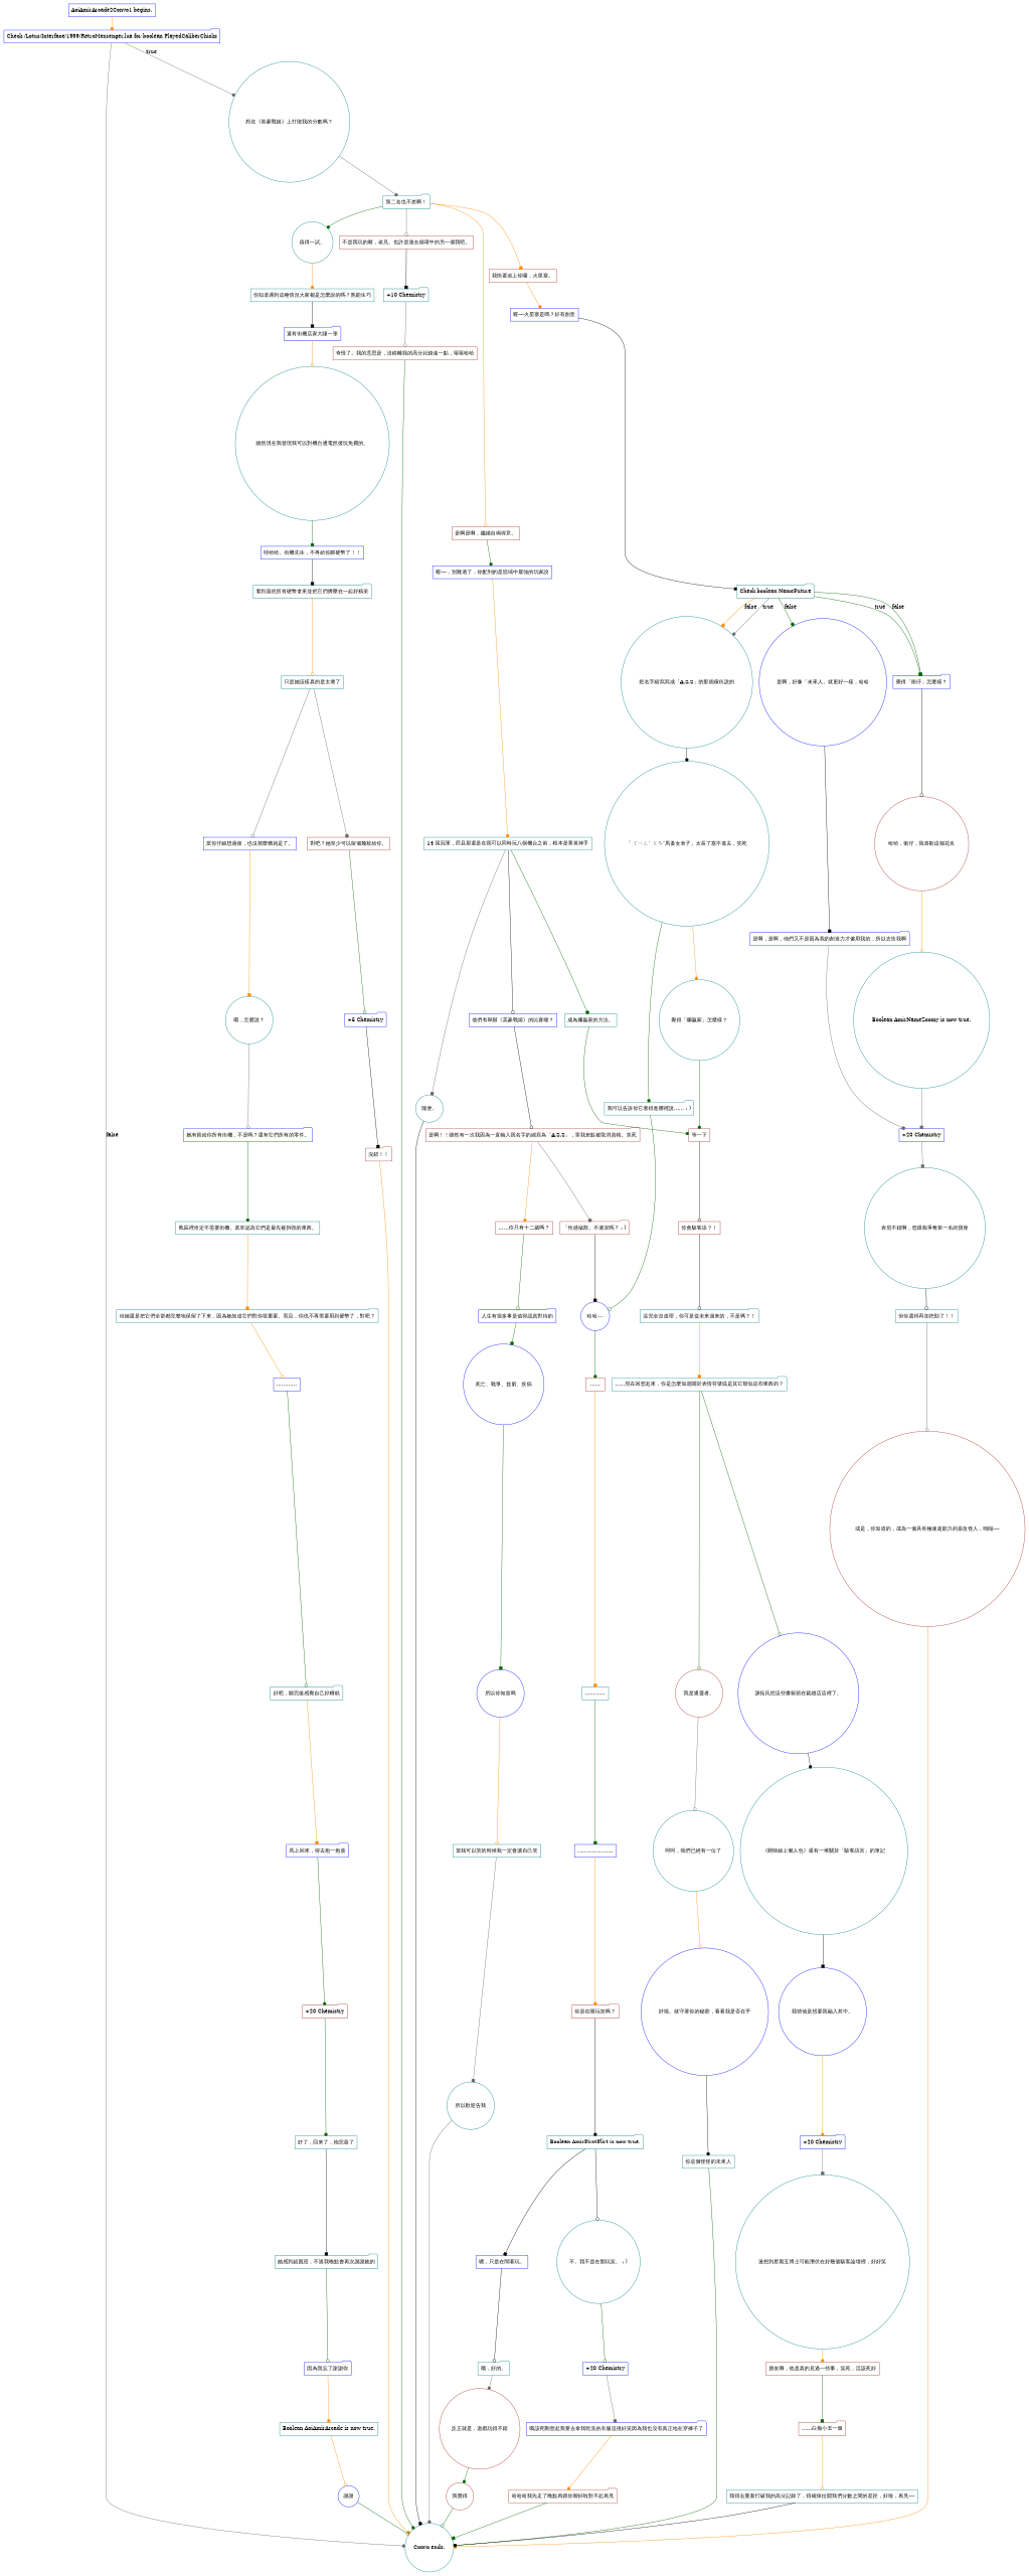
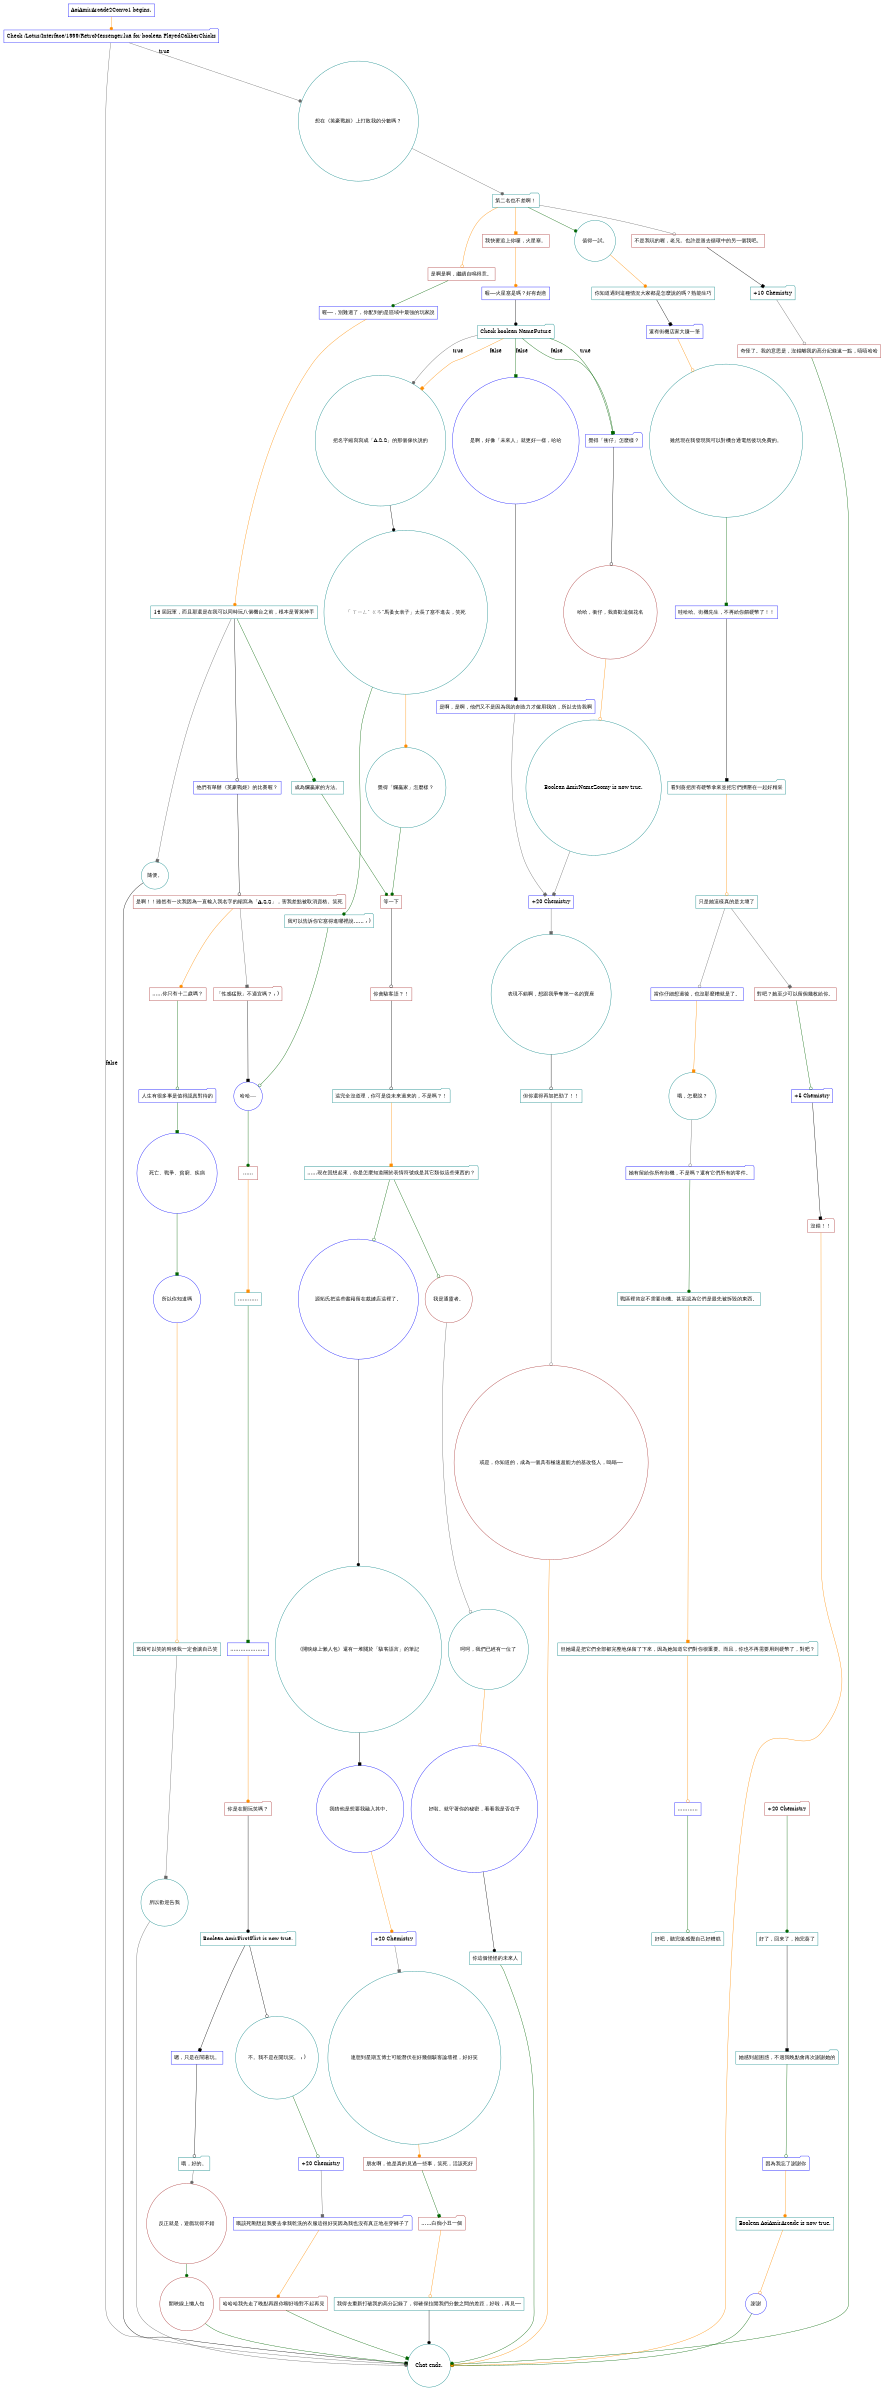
  digraph {
    node [color=teal shape=box]
    edge [arrowhead=box color=darkgreen]
    n1 [color=blue label="AoiAmirArcade2Convo1 begins."]
    n2 [color=blue label="Check /Lotus/Interface/1999/RetroMessenger.lua for boolean PlayedCaliberChicks" shape=folder]
    n3 [label="想在《英豪戰姬》上打敗我的分數嗎？" shape=circle]
-   "Chat ends." [shape=circle label="Convo ends."]
+   "Chat ends." [shape=circle]
    n5 [label="第二名也不差啊！" shape=folder]
    n6 [label="值得一試。" shape=circle]
    n7 [color=brown label="我快要追上你囉，火星塞。"]
    n8 [color=brown label="是啊是啊，繼續自鳴得意。"]
    n9 [color=brown label="不是我玩的喔，老兄。也許是過去循環中的另一個我吧。"]
    n10 [label="你知道遇到這種情況大家都是怎麼說的嗎？熟能生巧"]
    n11 [color=blue label="喔──火星塞是嗎？好有創意"]
    n12 [color=blue label="喔──，別難過了，你配到的是區域中最強的玩家說"]
    n13 [label="+10 Chemistry" shape=folder]
    n14 [color=blue label="還有街機店家大賺一筆" shape=folder]
    n15 [label="Check boolean NameFuture" shape=folder]
    n16 [label="14 屆冠軍，而且那還是在我可以同時玩八個機台之前，根本是菁英神手"]
    n17 [color=brown label="奇怪了。我的意思是，沒錯離我的高分紀錄遠一點，嘻嘻哈哈"]
    n18 [label="雖然現在我發現我可以對機台通電然後玩免費的。" shape=circle]
    n19 [color=blue label="是啊，好像「未來人」就更好一樣，哈哈" shape=circle]
    n20 [color=blue label="覺得「衝仔」怎麼樣？" shape=folder]
    n21 [label="把名字縮寫寫成「A.S.S」的那個傢伙說的" shape=circle]
    n22 [label="成為爛贏家的方法。"]
    n23 [color=blue label="他們有舉辦《英豪戰姬》的比賽喔？"]
    n24 [label="隨便。" shape=circle]
    n25 [color=blue label="哇哈哈。街機先生，不再給你餵硬幣了！！"]
    n26 [color=blue label="是啊，是啊，他們又不是因為我的創造力才僱用我的，所以去告我啊" shape=folder]
    n27 [color=brown label="哈哈，衝仔，我喜歡這個花名" shape=circle]
    n28 [label="「 ㄒㄧㄥˋ ㄍㄢˇ馬蚤女表子」太長了塞不進去，笑死" shape=circle]
    n29 [color=brown label="等一下"]
    n30 [color=brown label="是啊！！雖然有一次我因為一直輸入我名字的縮寫為「A.S.S」，害我差點被取消資格。笑死" shape=folder]
    n31 [label="看到葵把所有硬幣拿來並把它們擠壓在一起好精采" shape=folder]
    n32 [color=blue label="+20 Chemistry"]
    n33 [label="Boolean AmirNameZoomy is now true." shape=circle]
    n34 [label="我可以告訴你它塞得進哪裡說…… ; )" shape=folder]
    n35 [label="覺得「爛贏家」怎麼樣？" shape=circle]
    n36 [color=brown label="你會駭客語？！"]
    n37 [color=brown label="「性感猛獸」不適宜嗎？ ; )" shape=folder]
    n38 [color=brown label="……你只有十二歲嗎？"]
    n39 [label="只是她這樣真的是太壞了"]
    n40 [label="表現不錯啊，想跟我爭奪第一名的寶座" shape=circle]
    n41 [color=blue label="哈哈──" shape=circle]
    n42 [label="這完全沒道理，你可是從未來過來的，不是嗎？！" shape=folder]
    n43 [color=blue label="人生有很多事是值得認真對待的" shape=folder]
    n44 [color=brown label="對吧？她至少可以留個幾枚給你。"]
    n45 [color=blue label="當你仔細想過後，也沒那麼糟就是了。"]
    n46 [label="但你還得再加把勁了！！"]
    n47 [color=brown label="……"]
    n48 [label="……現在回想起來，你是怎麼知道關於表情符號或是其它類似這些東西的？" shape=folder]
    n49 [color=blue label="死亡、戰爭、貧窮、疾病" shape=circle]
    n50 [color=blue label="+5 Chemistry" shape=folder]
    n51 [label="哦，怎麼說？" shape=circle]
    n52 [color=brown label="或是，你知道的，成為一個具有極速超能力的基改怪人，嗚嗡──" shape=circle]
    n53 [label="…………"]
    n54 [color=blue label="源拓氏把這些書籍留在裁縫店這裡了。" shape=circle]
    n55 [color=brown label="我是通靈者。" shape=circle]
    n56 [color=blue label="所以你知道嗎" shape=circle]
    n57 [color=brown label="沒錯！！" shape=folder]
    n58 [color=blue label="她有留給你所有街機，不是嗎？還有它們所有的零件。" shape=folder]
    n59 [color=blue label="…………………"]
    n60 [label="《開映線上懶人包》還有一堆關於「駭客語言」的筆記" shape=circle]
    n61 [label="呵呵，我們已經有一位了" shape=circle]
    n62 [label="當我可以笑的時候我一定會讓自己笑"]
    n63 [label="戰區裡肯定不需要街機。甚至認為它們是最先被拆毀的東西。"]
    n64 [color=brown label="你是在開玩笑嗎？" shape=folder]
    n65 [color=blue label="我猜他是想要我融入其中。" shape=circle]
    n66 [color=blue label="好啦。就守著你的秘密，看看我是否在乎" shape=circle]
    n67 [label="所以歡迎告我" shape=circle]
    n68 [label="但她還是把它們全部都完整地保留了下來，因為她知道它們對你很重要。而且，你也不再需要用到硬幣了，對吧？" shape=folder]
    n69 [label="Boolean AmirFirstFlirt is now true." shape=folder]
    n70 [color=blue label="+20 Chemistry" shape=folder]
    n71 [label="你這個怪怪的未來人"]
    n72 [color=blue label="…………"]
    n73 [label="不。我不是在開玩笑。 : )" shape=circle]
    n74 [color=blue label="嗯，只是在鬧著玩。"]
    n75 [label="連想到星期五博士可能潛伏在好幾個駭客論壇裡，好好笑" shape=circle]
    n76 [label="好吧，聽完後感覺自己好糟糕" shape=folder]
    n77 [color=blue label="+20 Chemistry"]
    n78 [label="哦，好的。" shape=folder]
    n79 [color=brown label="朋友啊，他是真的見過一些事，笑死，活該死好"]
-   n80 [color=blue label="馬上回來，得去抱一抱葵" shape=folder]
    n81 [color=blue label="哦該死剛想起我要去拿我乾洗的衣服這很好笑因為我也沒有真正地在穿褲子了" shape=folder]
    n82 [color=brown label="反正就是，遊戲玩得不錯" shape=circle]
    n83 [color=brown label="……白痴小丑一個" shape=folder]
    n84 [color=brown label="+20 Chemistry" shape=folder]
    n85 [color=brown label="哈哈哈我先走了晚點再跟你聊好啦對不起再見" shape=folder]
-   n86 [color=brown label="我覺得" shape=circle]
+   n86 [color=brown label="開映線上懶人包" shape=circle]
    n87 [label="我得去重新打破我的高分記錄了，得確保拉開我們分數之間的差距，好啦，再見──"]
    n88 [label="好了，回來了，抱完葵了"]
    n89 [label="她感到超困惑，不過我晚點會再次謝謝她的" shape=folder]
    n90 [color=blue label="因為我忘了謝謝你" shape=folder]
    n91 [label="Boolean AoiAmirArcade is now true."]
    n92 [color=blue label="謝謝" shape=circle]
    n1 -> n2 [arrowhead=dot color=darkorange]
    n2 -> n3 [arrowhead=dot color=gray40 label=true]
    n2 -> "Chat ends." [arrowhead=dot color=gray40 label=false]
    n3 -> n5 [arrowhead=dot color=gray40]
    n5 -> n6 [arrowhead=dot]
    n5 -> n7 [color=darkorange]
    n5 -> n8 [arrowhead=odot color=darkorange]
    n5 -> n9 [arrowhead=odot color=gray40]
    n6 -> n10 [arrowhead=dot color=darkorange]
    n7 -> n11 [arrowhead=dot color=darkorange]
    n8 -> n12 [arrowhead=dot]
    n9 -> n13 [color=black]
    n10 -> n14 [color=black]
    n11 -> n15 [arrowhead=dot color=black]
    n12 -> n16 [arrowhead=dot color=darkorange]
    n13 -> n17 [arrowhead=odot color=gray40]
    n14 -> n18 [arrowhead=odot color=darkorange]
    n15 -> n19 [label=false]
    n15 -> n20 [label=true]
    n15 -> n20 [label=false]
    n15 -> n21 [arrowhead=dot color=gray40 label=true]
    n15 -> n21 [color=darkorange label=false]
    n16 -> n22
    n16 -> n23 [arrowhead=odot color=black]
    n16 -> n24 [color=gray40]
    n17 -> "Chat ends." [arrowhead=dot]
    n18 -> n25
    n19 -> n26 [color=black]
    n20 -> n27 [arrowhead=odot color=black]
    n21 -> n28 [arrowhead=dot color=black]
    n22 -> n29 [arrowhead=dot]
    n23 -> n30 [arrowhead=odot color=black]
    n24 -> "Chat ends." [color=black]
    n25 -> n31 [color=black]
    n26 -> n32 [color=gray40]
    n27 -> n33 [arrowhead=odot color=darkorange]
    n28 -> n34 [arrowhead=dot]
    n28 -> n35 [arrowhead=dot color=darkorange]
    n29 -> n36 [arrowhead=odot color=black]
    n30 -> n37 [color=gray40]
    n30 -> n38 [arrowhead=dot color=darkorange]
    n31 -> n39 [arrowhead=odot color=darkorange]
    n32 -> n40 [color=gray40]
    n33 -> n32 [color=gray40]
    n34 -> n41 [arrowhead=odot]
    n35 -> n29 [arrowhead=dot]
    n36 -> n42 [arrowhead=odot color=black]
    n37 -> n41 [color=black]
    n38 -> n43 [arrowhead=odot]
    n39 -> n44 [color=gray40]
    n39 -> n45 [arrowhead=odot color=gray40]
    n40 -> n46 [arrowhead=odot color=black]
    n41 -> n47 [arrowhead=dot]
    n42 -> n48 [color=darkorange]
    n43 -> n49
    n44 -> n50 [arrowhead=odot]
    n45 -> n51 [color=darkorange]
    n46 -> n52 [arrowhead=odot color=gray40]
    n47 -> n53 [color=darkorange]
    n48 -> n54 [arrowhead=odot]
    n48 -> n55 [arrowhead=odot]
    n49 -> n56
    n50 -> n57 [color=black]
    n51 -> n58 [arrowhead=odot color=gray40]
    n52 -> "Chat ends." [color=darkorange]
    n53 -> n59
    n54 -> n60 [arrowhead=dot color=black]
    n55 -> n61 [arrowhead=odot color=gray40]
    n56 -> n62 [arrowhead=odot color=darkorange]
    n57 -> "Chat ends." [arrowhead=dot color=darkorange]
    n58 -> n63 [arrowhead=dot]
    n59 -> n64 [arrowhead=dot color=darkorange]
    n60 -> n65 [color=black]
    n61 -> n66 [arrowhead=odot color=darkorange]
    n62 -> n67 [color=gray40]
    n63 -> n68 [color=darkorange]
    n64 -> n69 [arrowhead=dot color=black]
    n65 -> n70 [arrowhead=dot color=darkorange]
    n66 -> n71 [arrowhead=dot color=black]
    n67 -> "Chat ends." [arrowhead=dot color=gray40]
    n68 -> n72 [arrowhead=odot color=darkorange]
    n69 -> n73 [arrowhead=odot color=black]
    n69 -> n74 [color=black]
    n70 -> n75 [color=gray40]
    n71 -> "Chat ends." [arrowhead=dot]
    n72 -> n76 [arrowhead=odot]
    n73 -> n77 [arrowhead=odot]
    n74 -> n78 [arrowhead=odot color=black]
    n75 -> n79 [arrowhead=dot color=darkorange]
-   n76 -> n80 [color=darkorange]
    n77 -> n81 [color=gray40]
    n78 -> n82 [arrowhead=dot color=gray40]
    n79 -> n83
-   n80 -> n84 [arrowhead=dot]
    n81 -> n85 [arrowhead=dot color=darkorange]
    n82 -> n86 [arrowhead=dot]
    n83 -> n87 [arrowhead=odot color=darkorange]
    n84 -> n88 [arrowhead=dot]
    n85 -> "Chat ends."
    n86 -> "Chat ends." [arrowhead=odot]
    n87 -> "Chat ends." [arrowhead=dot color=black]
    n88 -> n89 [color=black]
    n89 -> n90 [arrowhead=odot]
    n90 -> n91 [arrowhead=dot color=darkorange]
    n91 -> n92 [arrowhead=odot color=darkorange]
    n92 -> "Chat ends." [arrowhead=odot]
  }
